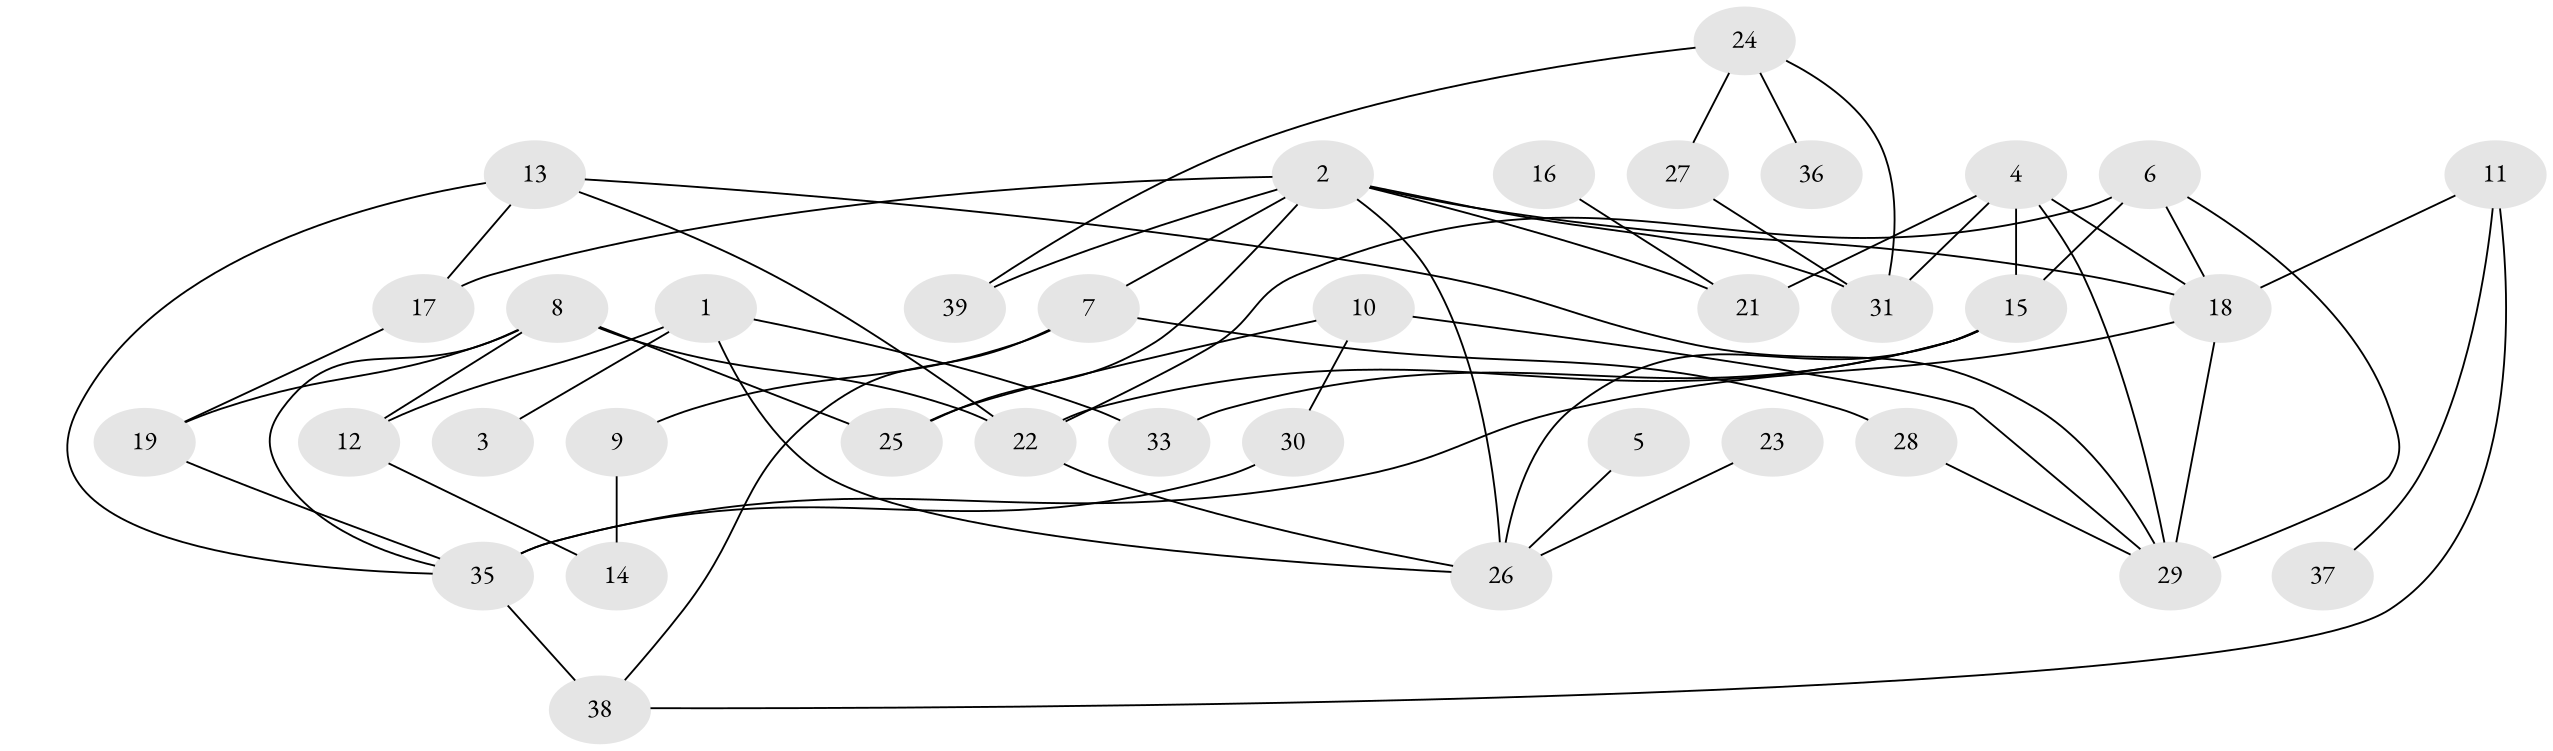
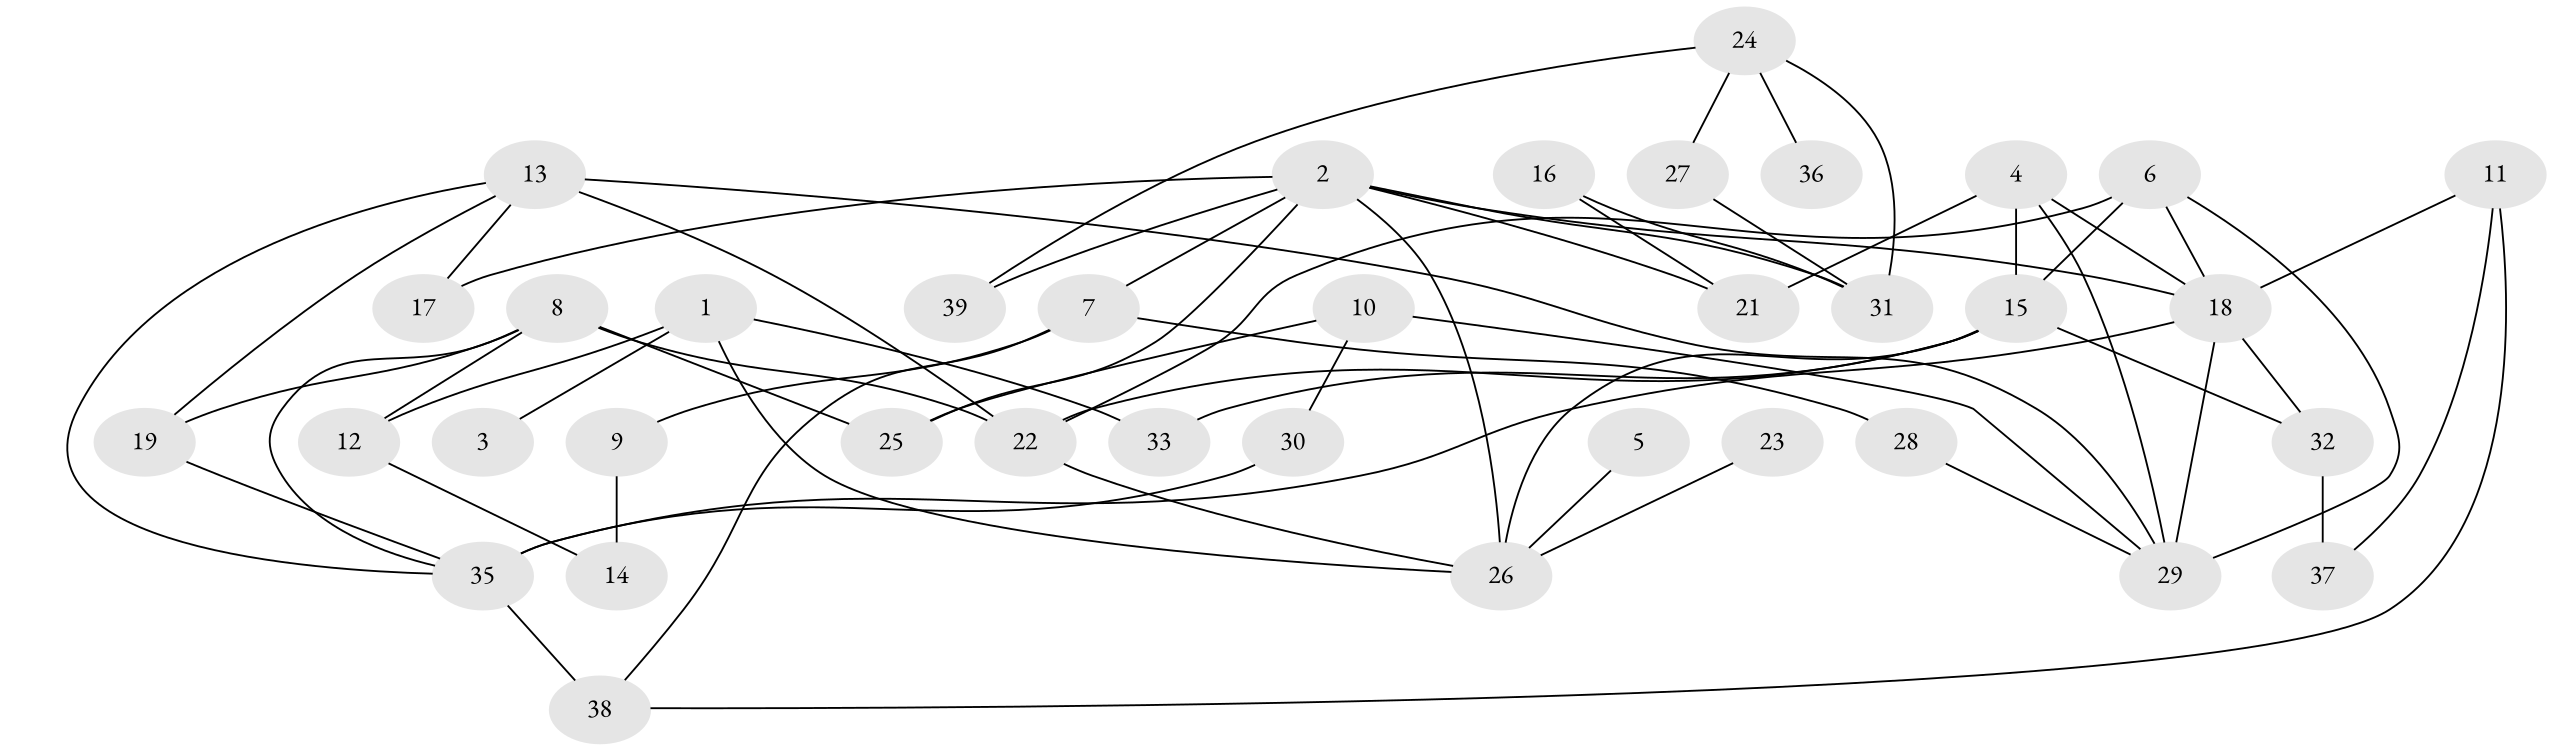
  graph {
    fontname="EB Garamond"
    node [color=gray90 fontname="EB Garamond" style=filled]
    edge [fontname="EB Garamond" weight=1.0]
    1
    3
    12
    26
    33
    14
    2
    7
    17
    18
    21
    25
    31
    39
    9
    28
    38
    19
    29
    35
+   32
    4
    15
    22
    5
    6
    8
    10
    30
    11
    37
    13
    16
    23
    24
    27
    36
    1 -- 3
    1 -- 12
    1 -- 26
    1 -- 33
    12 -- 14
    2 -- 26
    2 -- 7
    2 -- 17
    2 -- 18 [weight=2.0]
    2 -- 21
    2 -- 25
    2 -- 31
    2 -- 39 [weight=2.0]
    7 -- 9
    7 -- 28
    7 -- 38
-   17 -- 19
+   13 -- 19
    18 -- 29 [weight=2.0]
    18 -- 35 [weight=2.0]
+   18 -- 32
    9 -- 14
    28 -- 29
    19 -- 35
    35 -- 38 [weight=2.0]
+   32 -- 37 [weight=2.0]
    4 -- 18
    4 -- 21
-   4 -- 31
+   16 -- 31
    4 -- 29
    4 -- 15
    15 -- 26
    15 -- 33
+   15 -- 32
    15 -- 22
    22 -- 26
    5 -- 26
    6 -- 18
    6 -- 29 [weight=2.0]
    6 -- 15 [weight=2.0]
    6 -- 22 [weight=2.0]
    8 -- 12
    8 -- 25
    8 -- 19
    8 -- 35
    8 -- 22
    10 -- 25
    10 -- 29
    10 -- 30
    30 -- 35
    11 -- 18
    11 -- 38
    11 -- 37
    13 -- 17
    13 -- 29
    13 -- 35
    13 -- 22 [weight=2.0]
    16 -- 21
    23 -- 26
    24 -- 31
    24 -- 39
    24 -- 27
    24 -- 36
    27 -- 31
  }
